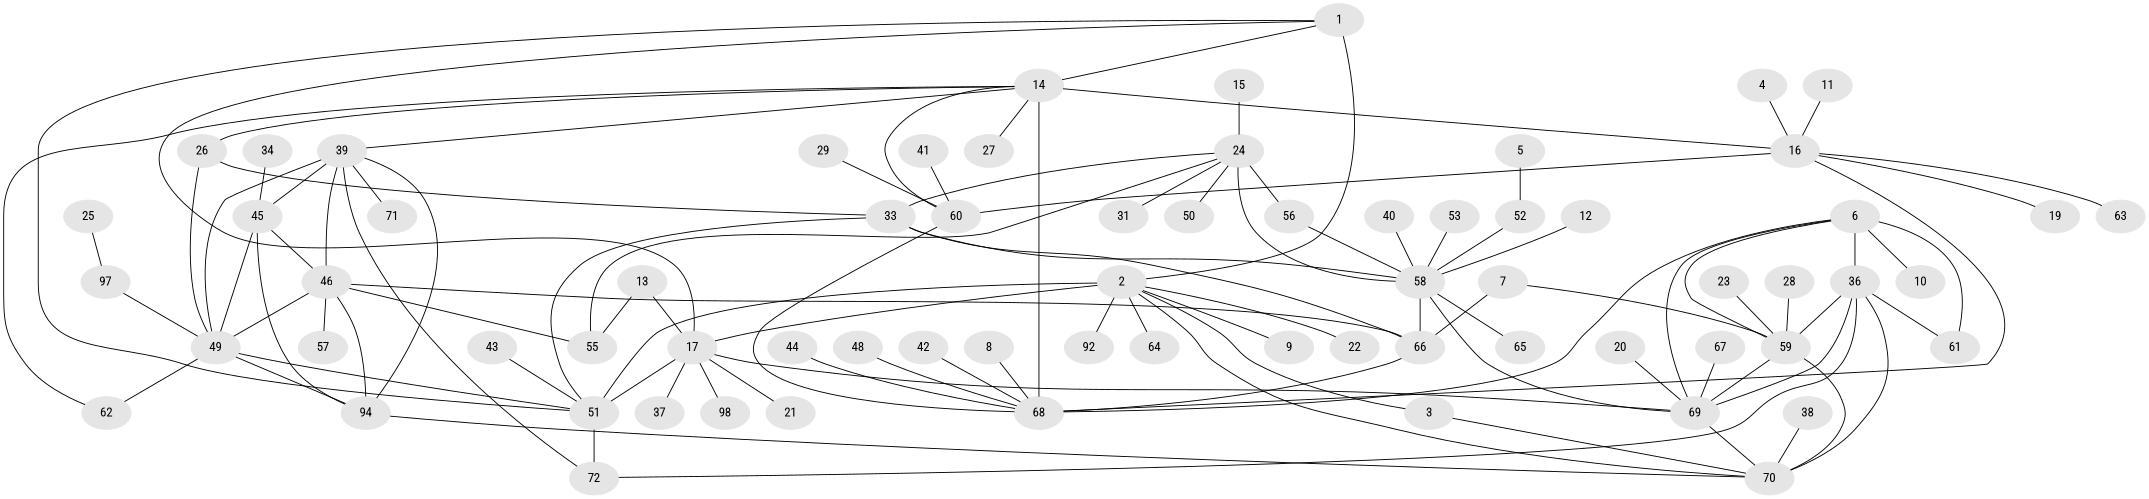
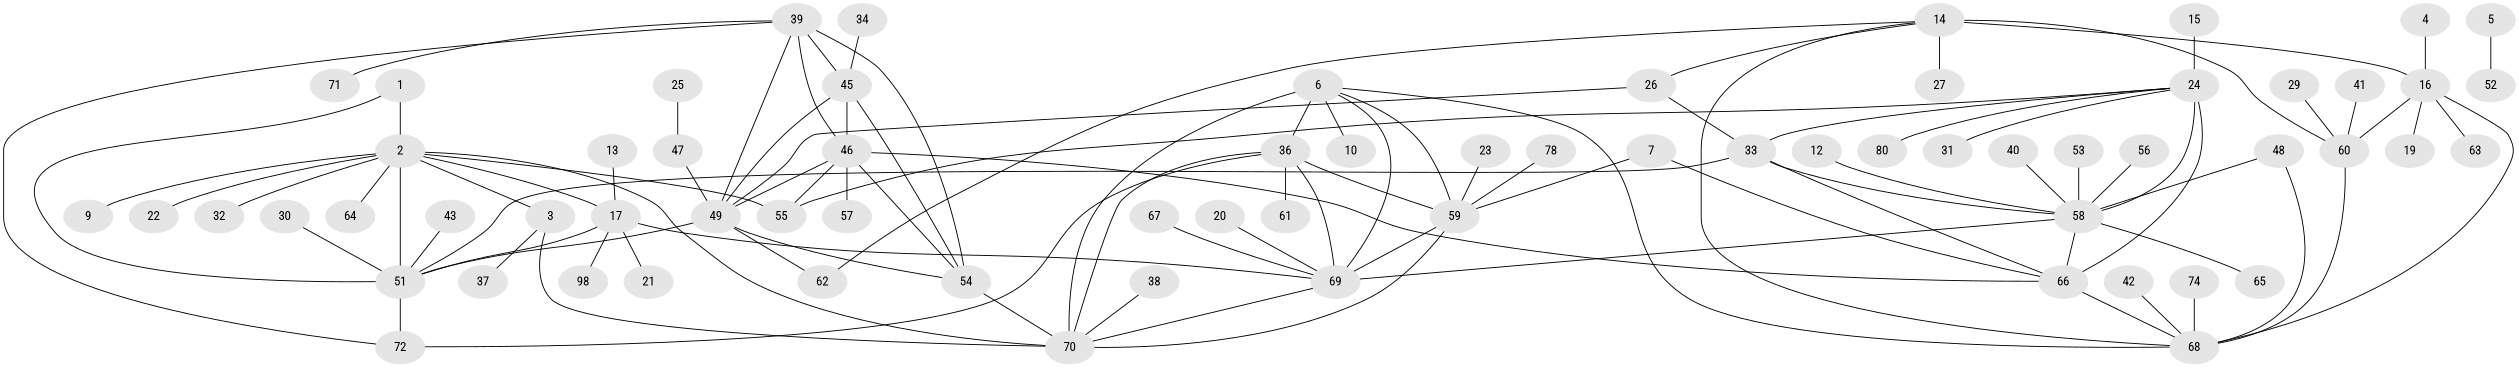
  graph {
    fontname="Roboto Condensed"
    node [color=gray90 fontname="Roboto Condensed" style=filled]
    edge [fontname="Roboto Condensed" weight=1.0]
    1
    2
    14
    17
    51
    3
    9
    22
-   32 [label=92]
+   32
    55
    64
    70
    16
    68
    26
    27
    39
    60
    62
    69
    n21 [label=98]
    21
    37
    72
    4
    19
    63
    5
    52
    24
    66
    58
    31
    33
-   50
+   50 [label=80]
    6
    10
    36
    59
    61
    42
    7
-   8
-   11
    12
    65
    13
    49
    45
    46
-   54 [label=94]
+   54
    71
    15
    20
    23
    25
-   47 [label=97]
-   28
+   47
+   28 [label=78]
    29
+   30
    34
    38
    57
    40
    41
    43
-   44
+   44 [label=74]
    48
    53
    56
    67
    1 -- 2 [weight=4.0]
-   1 -- 14
-   1 -- 17
    1 -- 51
    2 -- 17 [weight=4.0]
    2 -- 51 [weight=4.0]
    2 -- 3
    2 -- 9
    2 -- 22
    2 -- 32
-   13 -- 55
+   2 -- 55
    2 -- 64
    2 -- 70
    14 -- 16 [weight=4.0]
    14 -- 68 [weight=4.0]
    14 -- 26
    14 -- 27
-   14 -- 39
    14 -- 60 [weight=2.0]
    14 -- 62
    17 -- 51
    17 -- 69
    17 -- n21
    17 -- 21
-   17 -- 37
+   3 -- 37
    51 -- 72
    3 -- 70
    16 -- 68 [weight=4.0]
    16 -- 60 [weight=2.0]
    16 -- 19
    16 -- 63
    26 -- 33
    26 -- 49
    39 -- 72
    39 -- 49 [weight=2.0]
    39 -- 45 [weight=2.0]
    39 -- 46 [weight=2.0]
    39 -- 54 [weight=4.0]
    39 -- 71
    60 -- 68 [weight=2.0]
    69 -- 70
    4 -- 16
    5 -- 52
-   52 -- 58
+   48 -- 58
    24 -- 55
-   24 -- 56 [weight=6.0]
+   24 -- 66 [weight=6.0]
    24 -- 58 [weight=3.0]
    24 -- 31
    24 -- 33 [weight=3.0]
    24 -- 50
    66 -- 68
    58 -- 69
    58 -- 66 [weight=2.0]
    58 -- 65
    33 -- 51
    33 -- 66 [weight=2.0]
    33 -- 58
-   6 -- 61 [weight=2.0]
+   6 -- 70 [weight=2.0]
    6 -- 68
    6 -- 69 [weight=2.0]
    6 -- 10
    6 -- 36 [weight=4.0]
    6 -- 59 [weight=2.0]
    36 -- 70 [weight=2.0]
    36 -- 69 [weight=2.0]
    36 -- 72
    36 -- 59 [weight=2.0]
    36 -- 61
    59 -- 70
    59 -- 69
    42 -- 68
    7 -- 66
    7 -- 59
-   8 -- 68
-   11 -- 16
    12 -- 58
    13 -- 17
    49 -- 51
    49 -- 62
    49 -- 54 [weight=2.0]
    45 -- 49
    45 -- 46
    45 -- 54 [weight=2.0]
    46 -- 55
    46 -- 66
    46 -- 49
    46 -- 54 [weight=2.0]
    46 -- 57
    54 -- 70
    15 -- 24
    20 -- 69
    23 -- 59
    25 -- 47
    47 -- 49
    28 -- 59
    29 -- 60
+   30 -- 51
    34 -- 45
    38 -- 70
    40 -- 58
    41 -- 60
    43 -- 51
    44 -- 68
    48 -- 68
    53 -- 58
    56 -- 58
    67 -- 69
  }
